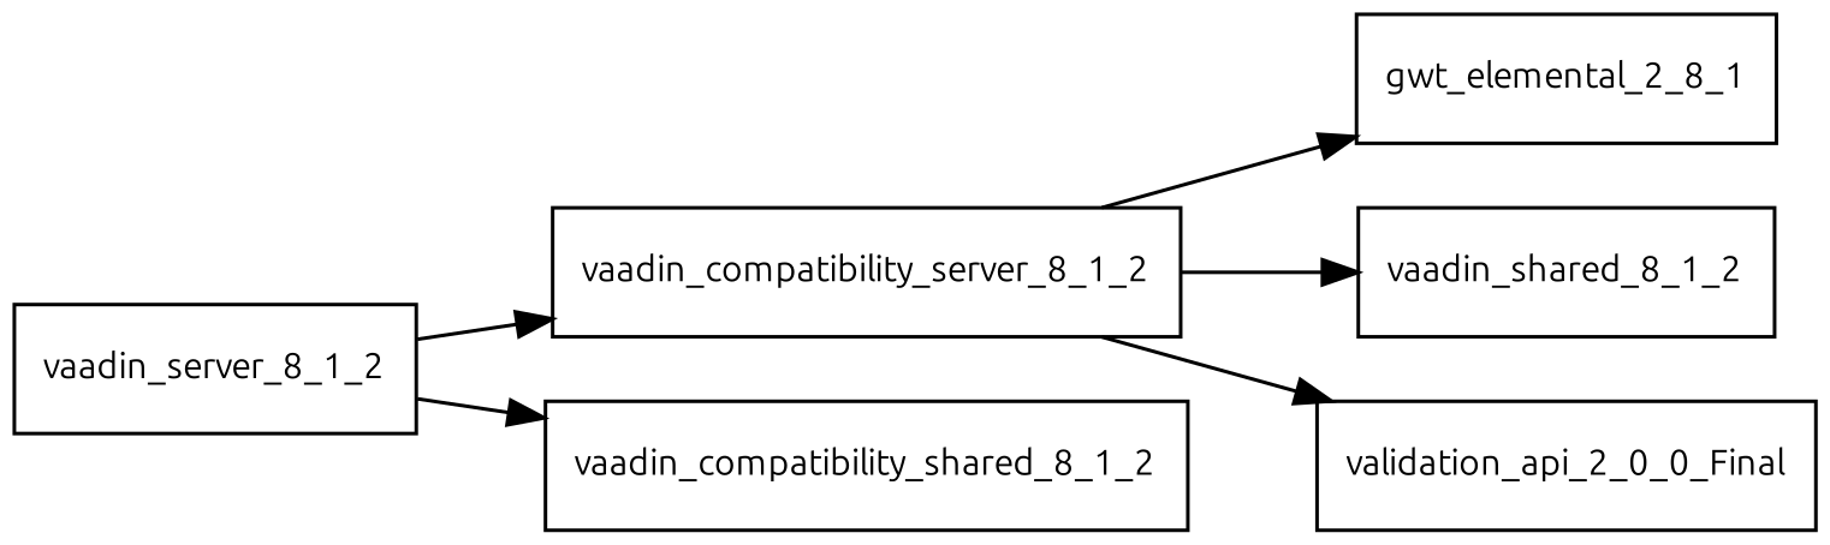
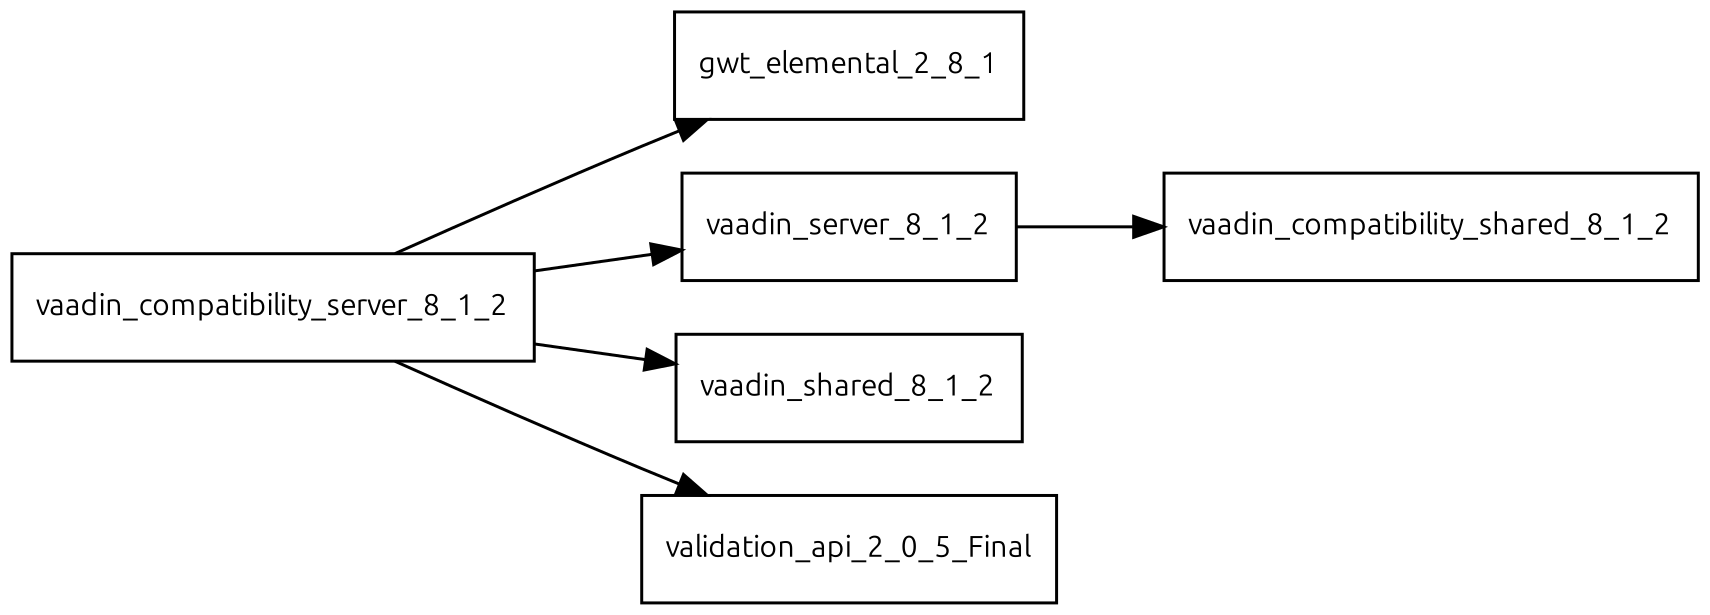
  digraph {
    fontname=Ubuntu
    rankdir=LR
    node [fontname=Ubuntu fontsize=10.0 shape=box]
    edge [fontname=Ubuntu]
    vaadin_compatibility_server_8_1_2
    gwt_elemental_2_8_1
    vaadin_server_8_1_2
    vaadin_shared_8_1_2
-   validation_api_2_0_0_Final
+   validation_api_2_0_0_Final [label=validation_api_2_0_5_Final]
    vaadin_compatibility_shared_8_1_2
    vaadin_compatibility_server_8_1_2 -> gwt_elemental_2_8_1
-   vaadin_server_8_1_2 -> vaadin_compatibility_server_8_1_2
+   vaadin_compatibility_server_8_1_2 -> vaadin_server_8_1_2
    vaadin_compatibility_server_8_1_2 -> vaadin_shared_8_1_2
    vaadin_compatibility_server_8_1_2 -> validation_api_2_0_0_Final
    vaadin_server_8_1_2 -> vaadin_compatibility_shared_8_1_2
  }
